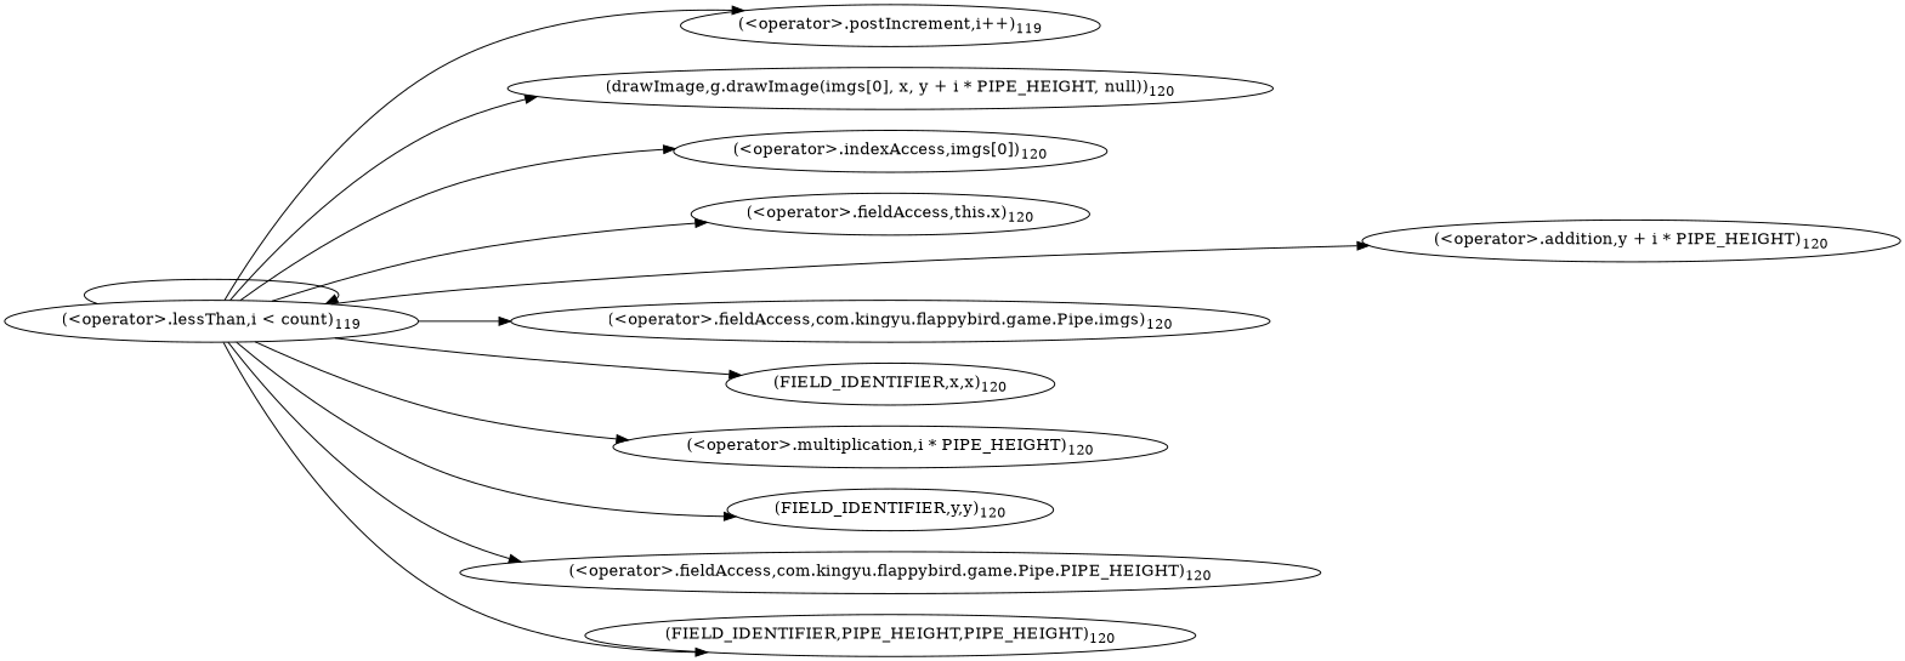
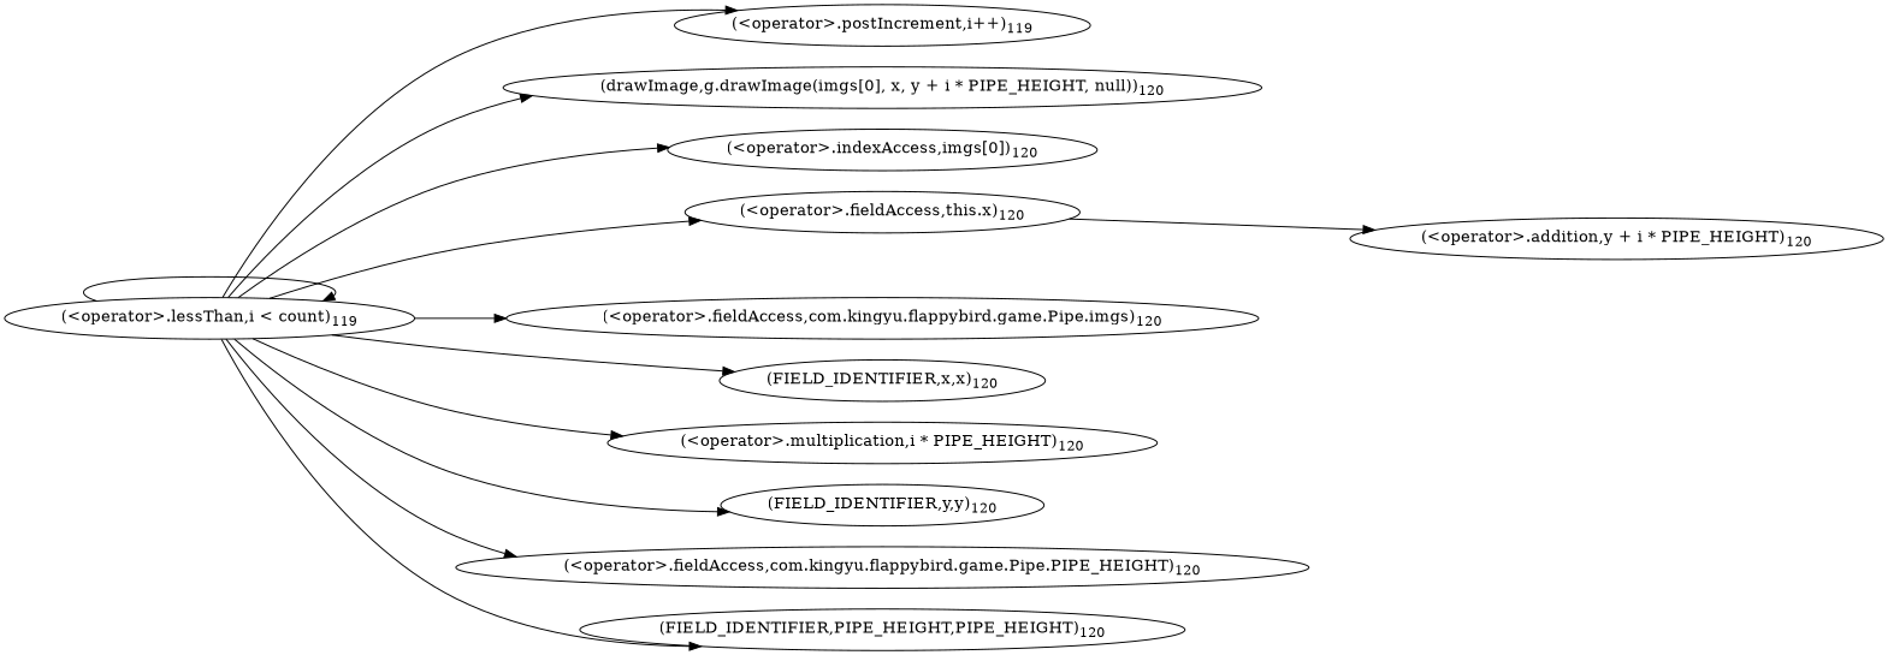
  digraph {
    rankdir=LR
    n1 [label=<(&lt;operator&gt;.lessThan,i &lt; count)<SUB>119</SUB>>]
    n2 [label=<(&lt;operator&gt;.postIncrement,i++)<SUB>119</SUB>>]
    n3 [label=<(drawImage,g.drawImage(imgs[0], x, y + i * PIPE_HEIGHT, null))<SUB>120</SUB>>]
    n4 [label=<(&lt;operator&gt;.indexAccess,imgs[0])<SUB>120</SUB>>]
    n5 [label=<(&lt;operator&gt;.fieldAccess,this.x)<SUB>120</SUB>>]
    n6 [label=<(&lt;operator&gt;.addition,y + i * PIPE_HEIGHT)<SUB>120</SUB>>]
    n7 [label=<(&lt;operator&gt;.fieldAccess,com.kingyu.flappybird.game.Pipe.imgs)<SUB>120</SUB>>]
    n8 [label=<(FIELD_IDENTIFIER,x,x)<SUB>120</SUB>>]
    n9 [label=<(&lt;operator&gt;.multiplication,i * PIPE_HEIGHT)<SUB>120</SUB>>]
    n10 [label=<(FIELD_IDENTIFIER,y,y)<SUB>120</SUB>>]
    n11 [label=<(&lt;operator&gt;.fieldAccess,com.kingyu.flappybird.game.Pipe.PIPE_HEIGHT)<SUB>120</SUB>>]
    n12 [label=<(FIELD_IDENTIFIER,PIPE_HEIGHT,PIPE_HEIGHT)<SUB>120</SUB>>]
    n1 -> n1
    n1 -> n2
    n1 -> n3
    n1 -> n4
    n1 -> n5
-   n1 -> n6
+   n5 -> n6
    n1 -> n7
    n1 -> n8
    n1 -> n9
    n1 -> n10
    n1 -> n11
    n1 -> n12
  }
